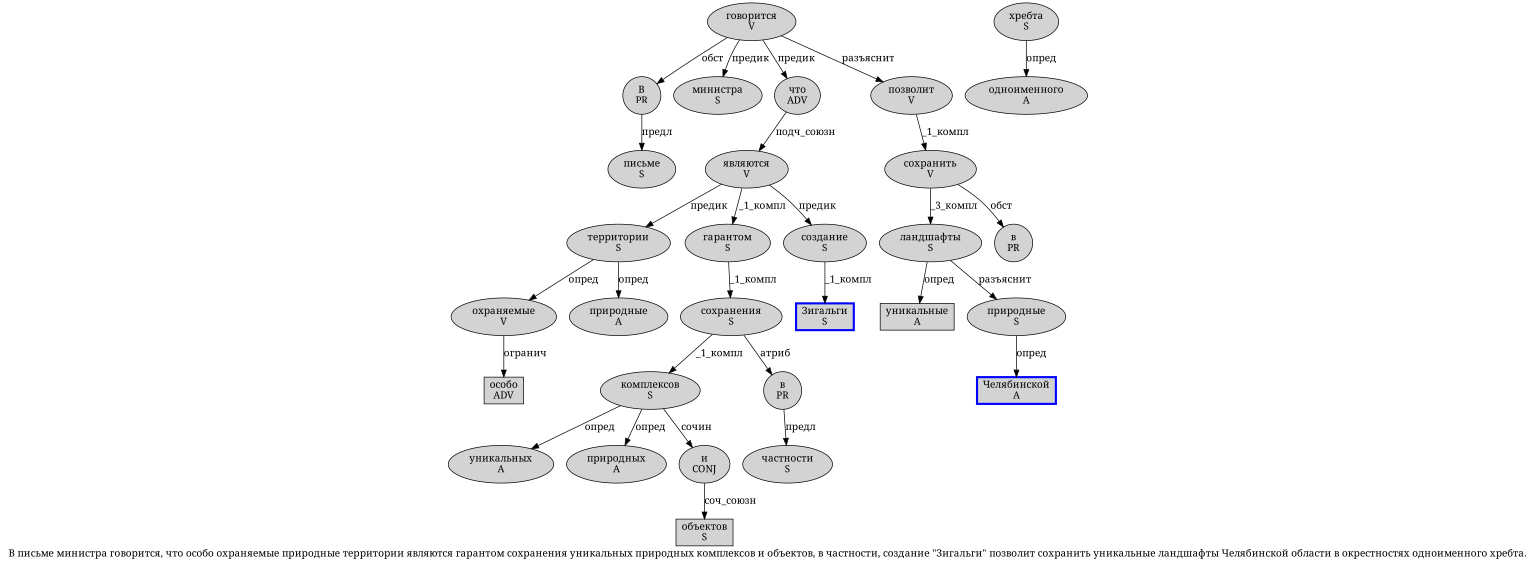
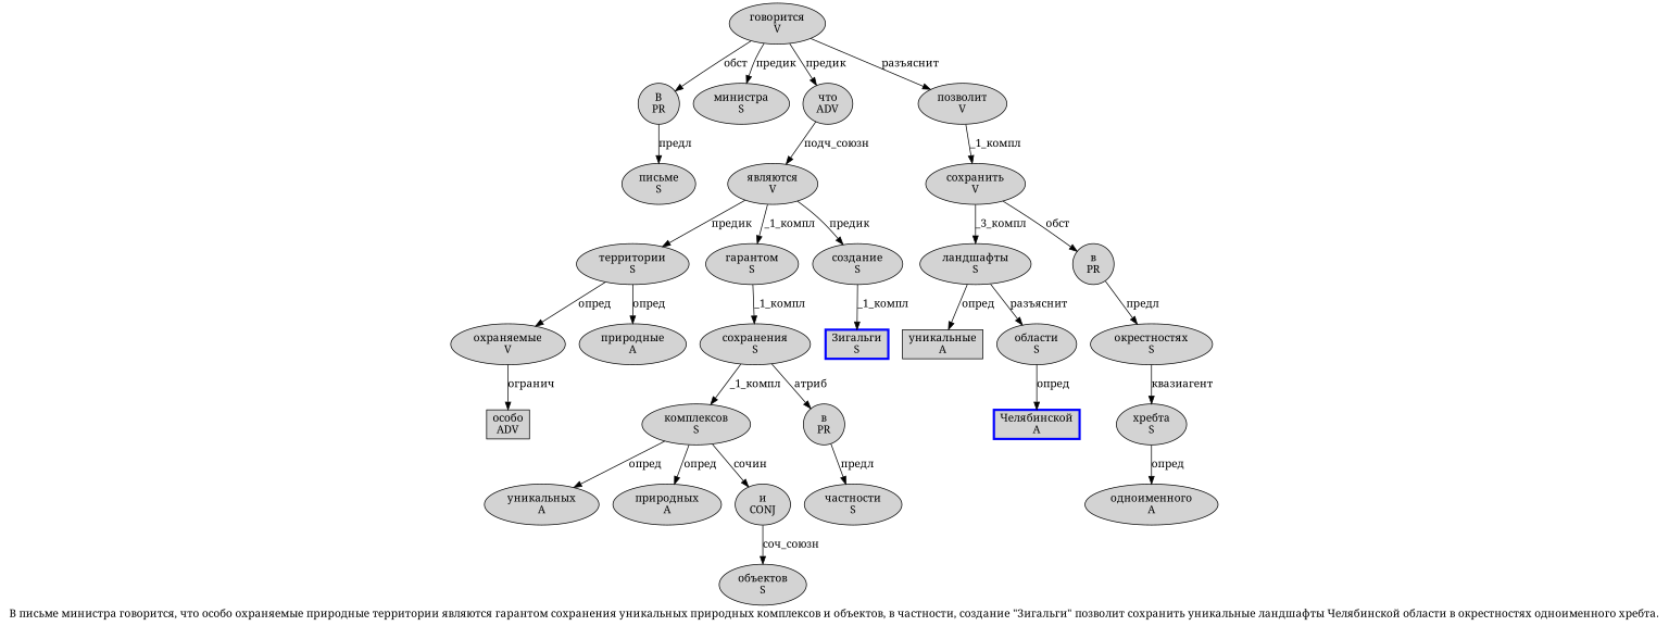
  digraph {
    fontname="Noto Serif"
    label="В письме министра говорится, что особо охраняемые природные территории являются гарантом сохранения уникальных природных комплексов и объектов, в частности, создание \"Зигальги\" позволит сохранить уникальные ландшафты Челябинской области в окрестностях одноименного хребта."
    node [fillcolor=lightgray fontname="Noto Serif" penwidth=1 shape=ellipse style=filled]
    edge [fontname="Noto Serif"]
    n1 [label="В\nPR"]
    n2 [label="письме\nS"]
    n3 [label="министра\nS"]
    n4 [label="говорится\nV"]
    n5 [label="что\nADV"]
    n6 [label="позволит\nV"]
    n7 [label="являются\nV"]
    n8 [label="сохранить\nV"]
    n9 [label="территории\nS"]
    n10 [label="гарантом\nS"]
    n11 [label="создание\nS"]
    n12 [label="особо\nADV" shape=box]
    n13 [label="охраняемые\nV"]
    n14 [label="природные\nA"]
    n15 [label="сохранения\nS"]
    n16 [color=blue label="Зигальги\nS" penwidth=3 shape=box]
    n17 [label="комплексов\nS"]
    n18 [label="в\nPR"]
    n19 [label="уникальных\nA"]
    n20 [label="природных\nA"]
    n21 [label="и\nCONJ"]
    n22 [label="частности\nS"]
-   n23 [label="объектов\nS" shape=box]
+   n23 [label="объектов\nS"]
    n24 [label="ландшафты\nS"]
    n25 [label="в\nPR"]
    n26 [label="уникальные\nA" shape=box]
-   n27 [label="природные\nS"]
+   n27 [label="области\nS"]
+   n28 [label="окрестностях\nS"]
    n29 [color=blue label="Челябинской\nA" penwidth=3 shape=box]
    n30 [label="хребта\nS"]
    n31 [label="одноименного\nA"]
    n1 -> n2 [label="предл"]
    n4 -> n1 [label="обст"]
    n4 -> n3 [label="предик"]
    n4 -> n5 [label="предик"]
    n4 -> n6 [label="разъяснит"]
    n5 -> n7 [label="подч_союзн"]
    n6 -> n8 [label="_1_компл"]
    n7 -> n9 [label="предик"]
    n7 -> n10 [label="_1_компл"]
    n7 -> n11 [label="предик"]
    n8 -> n24 [label="_3_компл"]
    n8 -> n25 [label="обст"]
    n9 -> n13 [label="опред"]
    n9 -> n14 [label="опред"]
    n10 -> n15 [label="_1_компл"]
    n11 -> n16 [label="_1_компл"]
    n13 -> n12 [label="огранич"]
    n15 -> n17 [label="_1_компл"]
    n15 -> n18 [label="атриб"]
    n17 -> n19 [label="опред"]
    n17 -> n20 [label="опред"]
    n17 -> n21 [label="сочин"]
    n18 -> n22 [label="предл"]
    n21 -> n23 [label="соч_союзн"]
    n24 -> n26 [label="опред"]
    n24 -> n27 [label="разъяснит"]
+   n25 -> n28 [label="предл"]
    n27 -> n29 [label="опред"]
+   n28 -> n30 [label="квазиагент"]
    n30 -> n31 [label="опред"]
  }
